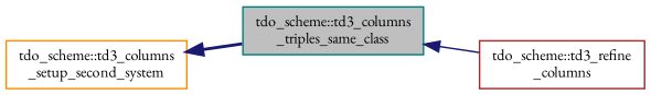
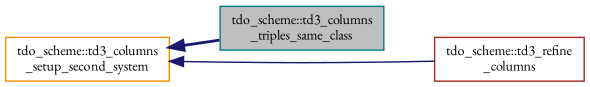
  digraph {
    fontname="EB Garamond"
    rankdir=LR
    node [fillcolor=white fontname="EB Garamond" fontsize=10 shape=record style=filled]
    edge [color=midnightblue dir=back fontname="EB Garamond" fontsize=10 labelfontname=Helvetica labelfontsize=10]
    n1 [color=teal fillcolor=grey75 fontcolor=black height=0.2 label="tdo_scheme::td3_columns\l_triples_same_class" width=0.4]
    n2 [color=darkorange height=0.2 label="tdo_scheme::td3_columns\l_setup_second_system" width=0.4]
    n3 [color=brown height=0.2 label="tdo_scheme::td3_refine\l_columns" width=0.4]
    n2 -> n1 [style=bold]
-   n1 -> n3 [style=solid]
+   n2 -> n3 [style=solid]
  }
